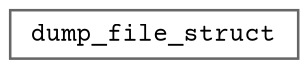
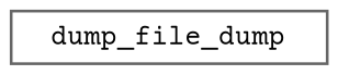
  digraph {
    rankdir=LR
    fontname="Courier Prime"
-   n1 [color=grey40 fillcolor=white fontname="Courier Prime" fontsize=10 height=0.2 label=dump_file_struct shape=box style=filled width=0.4]
+   n1 [color=grey40 fillcolor=white fontname="Courier Prime" fontsize=10 height=0.2 label=dump_file_dump shape=box style=filled width=0.4]
  }
